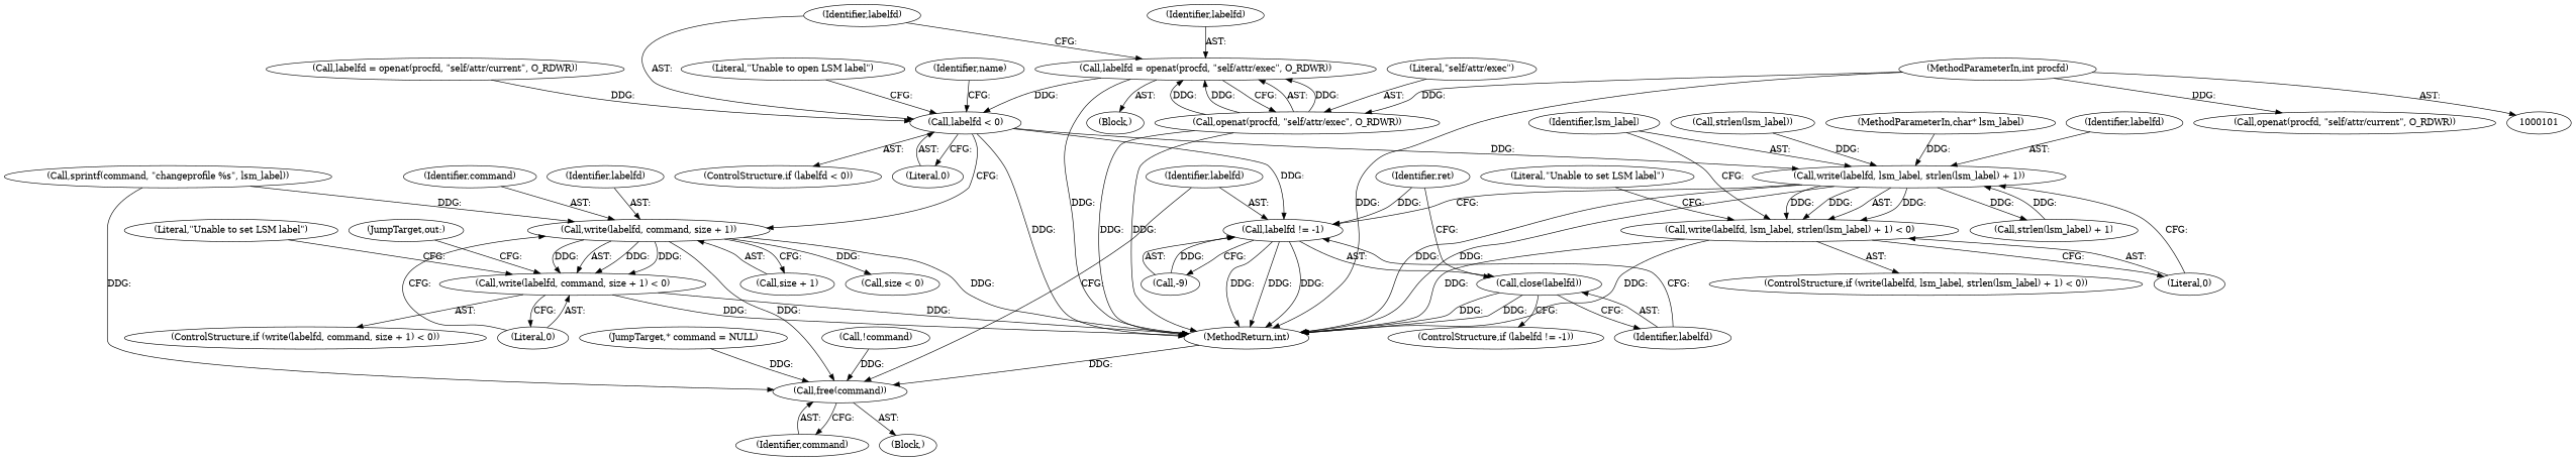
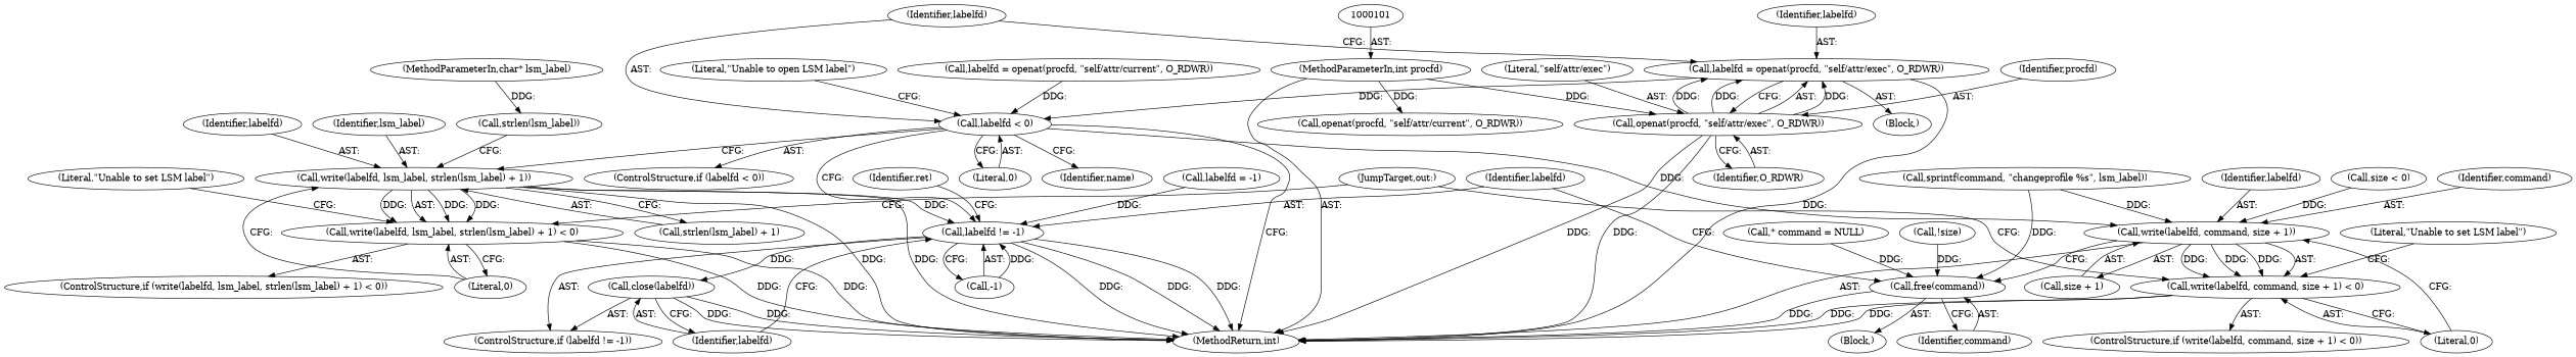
  digraph {
    n1 [label="(Call,labelfd = openat(procfd, \"self/attr/exec\", O_RDWR))"]
    n2 [label="(Call,openat(procfd, \"self/attr/exec\", O_RDWR))"]
    n3 [label="(Call,labelfd < 0)"]
    n4 [label="(MethodReturn,int)"]
    n5 [label="(Block,)"]
+   n6 [label="(Identifier,O_RDWR)"]
    n7 [label="(Call,write(labelfd, command, size + 1))"]
    n8 [label="(Call,labelfd != -1)"]
    n9 [label="(Call,write(labelfd, lsm_label, strlen(lsm_label) + 1))"]
    n10 [label="(ControlStructure,if (labelfd < 0))"]
    n11 [label="(Literal,0)"]
    n12 [label="(MethodParameterIn,int procfd)"]
    n13 [label="(Call,openat(procfd, \"self/attr/current\", O_RDWR))"]
    1000101
    n15 [label="(Call,write(labelfd, command, size + 1) < 0)"]
    n16 [label="(Call,free(command))"]
    n17 [label="(Call,size + 1)"]
    n18 [label="(Call,close(labelfd))"]
    n19 [label="(ControlStructure,if (labelfd != -1))"]
-   n20 [label="(Call,-9)"]
+   n20 [label="(Call,-1)"]
    n21 [label="(Call,write(labelfd, lsm_label, strlen(lsm_label) + 1) < 0)"]
    n22 [label="(Call,strlen(lsm_label) + 1)"]
    n23 [label="(ControlStructure,if (write(labelfd, command, size + 1) < 0))"]
    n24 [label="(Literal,0)"]
    n25 [label="(Identifier,command)"]
    n26 [label="(Block,)"]
    n27 [label="(Identifier,labelfd)"]
    n28 [label="(Literal,0)"]
    n29 [label="(ControlStructure,if (write(labelfd, lsm_label, strlen(lsm_label) + 1) < 0))"]
    n30 [label="(Identifier,labelfd)"]
    n31 [label="(JumpTarget,out:)"]
-   n32 [label="(JumpTarget,* command = NULL)"]
+   n32 [label="(Call,* command = NULL)"]
    n33 [label="(Literal,\"Unable to open LSM label\")"]
    n34 [label="(Call,strlen(lsm_label))"]
    n35 [label="(Call,size < 0)"]
    n36 [label="(Identifier,command)"]
    n37 [label="(Call,sprintf(command, \"changeprofile %s\", lsm_label))"]
+   n38 [label="(Identifier,procfd)"]
    n39 [label="(Identifier,labelfd)"]
    n40 [label="(Literal,\"Unable to set LSM label\")"]
    n41 [label="(Literal,\"Unable to set LSM label\")"]
    n42 [label="(Identifier,name)"]
    n43 [label="(MethodParameterIn,char* lsm_label)"]
    n44 [label="(Literal,\"self/attr/exec\")"]
    n45 [label="(Identifier,labelfd)"]
    n46 [label="(Identifier,labelfd)"]
+   n47 [label="(Call,labelfd = -1)"]
    n48 [label="(Identifier,labelfd)"]
    n49 [label="(Identifier,ret)"]
-   n50 [label="(Call,!command)"]
+   n50 [label="(Call,!size)"]
    n51 [label="(Call,labelfd = openat(procfd, \"self/attr/current\", O_RDWR))"]
    n52 [label="(Identifier,lsm_label)"]
    n1 -> n2 [label="CFG: "]
    n1 -> n3 [label="DDG: "]
    n1 -> n4 [label="DDG: "]
    n1 -> n5 [label="AST: "]
    n2 -> n1 [label="AST: "]
    n2 -> n1 [label="DDG: "]
    n2 -> n1 [label="DDG: "]
    n2 -> n1 [label="DDG: "]
    n2 -> n4 [label="DDG: "]
    n2 -> n4 [label="DDG: "]
-   n3 -> n4 [label="DDG: "]
-   n3 -> n7 [label="CFG: "]
-   n3 -> n8 [label="DDG: "]
-   n3 -> n9 [label="DDG: "]
+   n2 -> n6 [label="CFG: "]
+   n3 -> n4 [label="CFG: "]
+   n3 -> n7 [label="DDG: "]
+   n3 -> n8 [label="CFG: "]
+   n3 -> n9 [label="CFG: "]
    n3 -> n10 [label="AST: "]
    n3 -> n11 [label="CFG: "]
-   n7 -> n4 [label="DDG: "]
+   n6 -> n2 [label="AST: "]
+   n7 -> n4 [label="AST: "]
    n7 -> n15 [label="AST: "]
    n7 -> n15 [label="DDG: "]
    n7 -> n15 [label="DDG: "]
    n7 -> n15 [label="DDG: "]
-   n7 -> n16 [label="DDG: "]
-   n7 -> n17 [label="CFG: "]
+   n7 -> n16 [label="CFG: "]
+   n7 -> n17 [label="AST: "]
    n8 -> n4 [label="DDG: "]
    n8 -> n4 [label="DDG: "]
    n8 -> n4 [label="DDG: "]
-   n8 -> n18 [label="AST: "]
+   n8 -> n18 [label="DDG: "]
+   n8 -> n19 [label="AST: "]
    n8 -> n20 [label="CFG: "]
    n9 -> n4 [label="DDG: "]
    n9 -> n4 [label="DDG: "]
-   n9 -> n8 [label="CFG: "]
+   n9 -> n8 [label="DDG: "]
    n9 -> n21 [label="AST: "]
    n9 -> n21 [label="DDG: "]
    n9 -> n21 [label="DDG: "]
    n9 -> n21 [label="DDG: "]
-   n9 -> n22 [label="DDG: "]
+   n9 -> n22 [label="CFG: "]
    n11 -> n3 [label="AST: "]
    n12 -> n2 [label="DDG: "]
-   n12 -> n4 [label="DDG: "]
+   n12 -> n4 [label="AST: "]
    n12 -> n13 [label="DDG: "]
-   n12 -> 1000101 [label="AST: "]
+   1000101 -> n12 [label="AST: "]
    n15 -> n4 [label="DDG: "]
    n15 -> n4 [label="DDG: "]
    n15 -> n23 [label="AST: "]
    n15 -> n24 [label="CFG: "]
-   n4 -> n16 [label="DDG: "]
+   n16 -> n4 [label="DDG: "]
    n16 -> n25 [label="CFG: "]
    n16 -> n26 [label="AST: "]
    n17 -> n7 [label="AST: "]
    n18 -> n4 [label="DDG: "]
    n18 -> n4 [label="DDG: "]
-   n18 -> n19 [label="CFG: "]
+   n18 -> n19 [label="AST: "]
    n18 -> n27 [label="CFG: "]
    n20 -> n8 [label="AST: "]
    n20 -> n8 [label="DDG: "]
    n21 -> n4 [label="DDG: "]
    n21 -> n4 [label="DDG: "]
    n21 -> n28 [label="CFG: "]
    n21 -> n29 [label="AST: "]
-   n22 -> n9 [label="DDG: "]
+   n22 -> n9 [label="AST: "]
    n24 -> n7 [label="CFG: "]
    n24 -> n15 [label="AST: "]
    n25 -> n16 [label="AST: "]
    n27 -> n8 [label="CFG: "]
    n27 -> n18 [label="AST: "]
    n28 -> n9 [label="CFG: "]
    n28 -> n21 [label="AST: "]
    n30 -> n8 [label="AST: "]
    n30 -> n16 [label="CFG: "]
    n31 -> n15 [label="CFG: "]
-   n52 -> n21 [label="CFG: "]
+   n31 -> n21 [label="CFG: "]
    n32 -> n16 [label="DDG: "]
    n33 -> n3 [label="CFG: "]
-   n34 -> n9 [label="DDG: "]
-   n7 -> n35 [label="DDG: "]
+   n34 -> n9 [label="CFG: "]
+   n35 -> n7 [label="DDG: "]
    n36 -> n7 [label="AST: "]
    n37 -> n7 [label="DDG: "]
    n37 -> n16 [label="DDG: "]
+   n38 -> n2 [label="AST: "]
    n39 -> n7 [label="AST: "]
    n40 -> n15 [label="CFG: "]
    n41 -> n21 [label="CFG: "]
-   n42 -> n3 [label="CFG: "]
-   n43 -> n9 [label="DDG: "]
+   n3 -> n42 [label="CFG: "]
+   n43 -> n34 [label="DDG: "]
    n44 -> n2 [label="AST: "]
    n45 -> n9 [label="AST: "]
    n46 -> n1 [label="AST: "]
+   n47 -> n8 [label="DDG: "]
    n48 -> n1 [label="CFG: "]
    n48 -> n3 [label="AST: "]
-   n49 -> n8 [label="DDG: "]
-   n49 -> n18 [label="CFG: "]
+   n49 -> n8 [label="CFG: "]
    n50 -> n16 [label="DDG: "]
    n51 -> n3 [label="DDG: "]
    n52 -> n9 [label="AST: "]
  }
